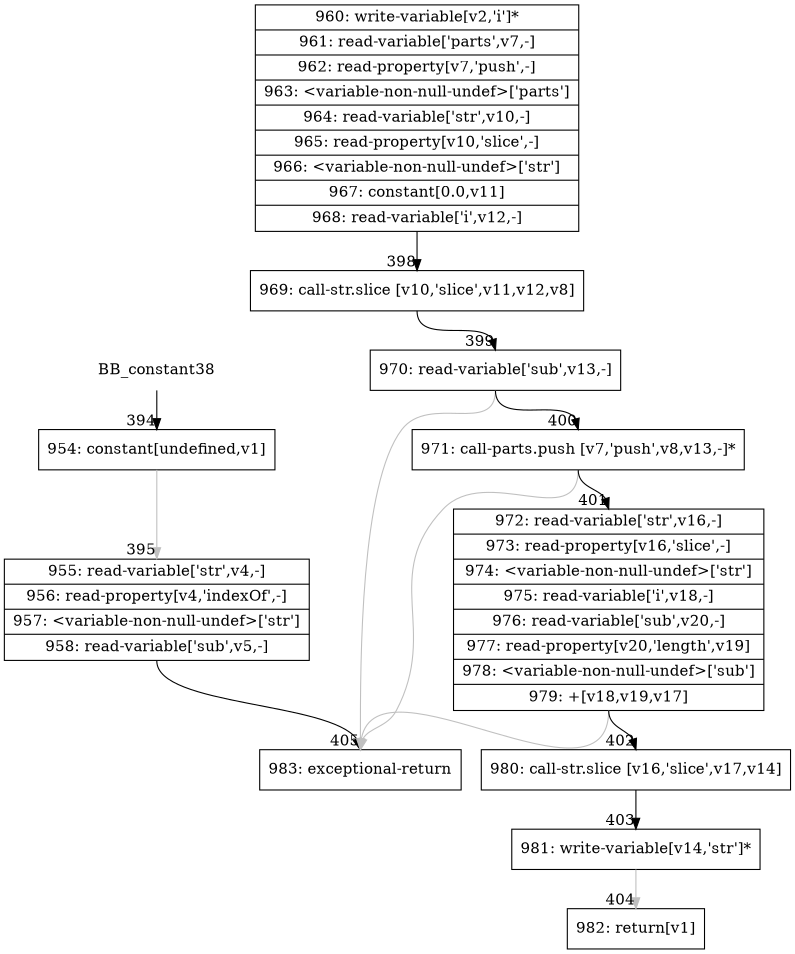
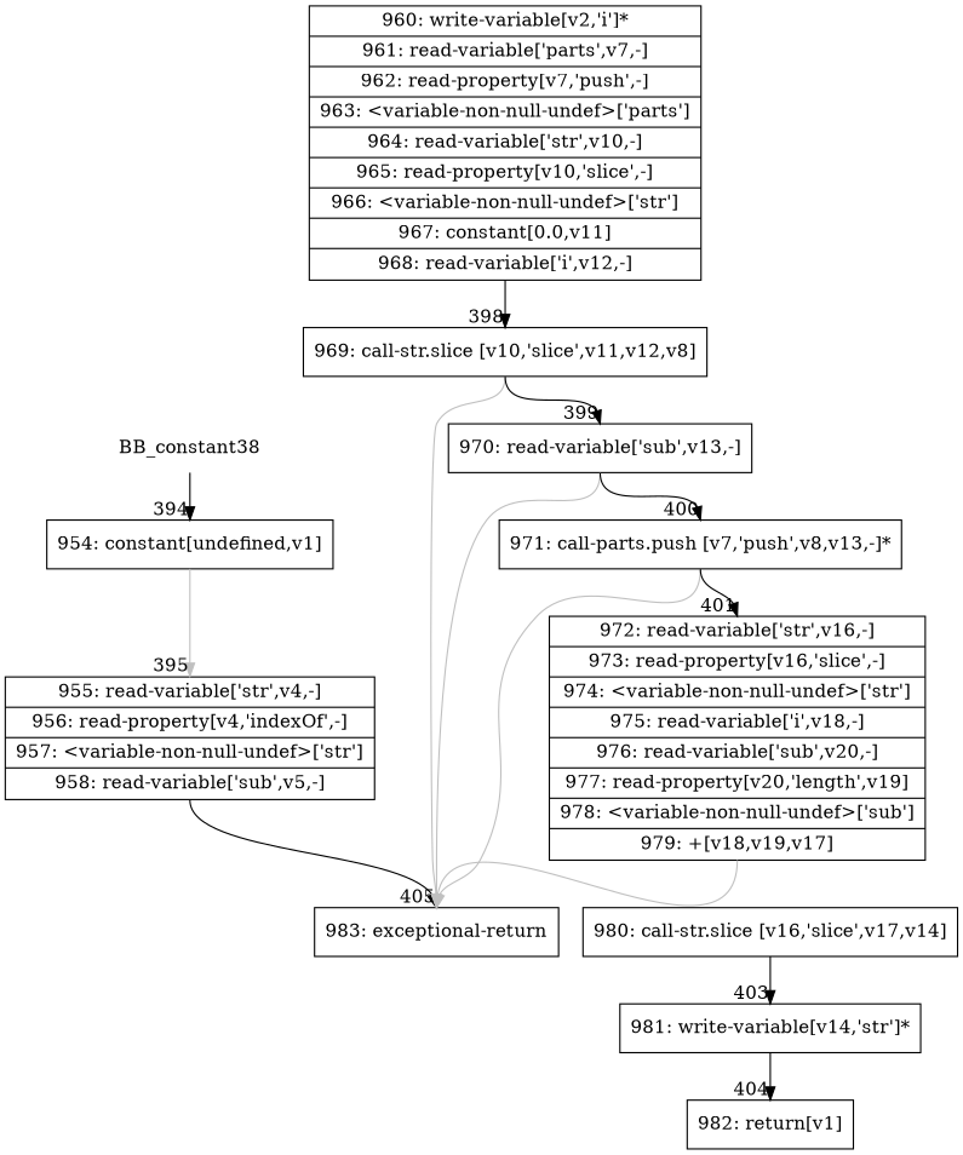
  digraph {
    rankdir=TD
    node [shape=record]
    edge [headport=n tailport=s]
    n1 [label=BB_constant38 shape=none]
    n2 [label="{954: constant[undefined,v1]}"]
    n3 [label="{955: read-variable['str',v4,-]|956: read-property[v4,'indexOf',-]|957: \<variable-non-null-undef\>['str']|958: read-variable['sub',v5,-]}"]
    n4 [label="{983: exceptional-return}"]
    n5 [label="{960: write-variable[v2,'i']*|961: read-variable['parts',v7,-]|962: read-property[v7,'push',-]|963: \<variable-non-null-undef\>['parts']|964: read-variable['str',v10,-]|965: read-property[v10,'slice',-]|966: \<variable-non-null-undef\>['str']|967: constant[0.0,v11]|968: read-variable['i',v12,-]}"]
    n6 [label="{969: call-str.slice [v10,'slice',v11,v12,v8]}"]
    n7 [label="{970: read-variable['sub',v13,-]}"]
    n8 [label="{971: call-parts.push [v7,'push',v8,v13,-]*}"]
    n9 [label="{972: read-variable['str',v16,-]|973: read-property[v16,'slice',-]|974: \<variable-non-null-undef\>['str']|975: read-variable['i',v18,-]|976: read-variable['sub',v20,-]|977: read-property[v20,'length',v19]|978: \<variable-non-null-undef\>['sub']|979: +[v18,v19,v17]}"]
    n10 [label="{980: call-str.slice [v16,'slice',v17,v14]}"]
    n11 [label="{981: write-variable[v14,'str']*}"]
    n12 [label="{982: return[v1]}"]
    n1 -> n2 [headlabel="    394"]
    n2 -> n3 [color=gray headlabel="      395"]
    n3 -> n4 [color=black headlabel="      405"]
    n5 -> n6 [headlabel="      398"]
+   n6 -> n4 [color=gray]
    n6 -> n7 [headlabel="      399"]
    n7 -> n4 [color=gray]
    n7 -> n8 [headlabel="      400"]
    n8 -> n4 [color=gray]
    n8 -> n9 [headlabel="      401"]
    n9 -> n4 [color=gray]
-   n9 -> n10 [headlabel="      402"]
    n10 -> n11 [headlabel="      403"]
-   n11 -> n12 [headlabel="      404" color=gray]
+   n11 -> n12 [headlabel="      404"]
  }
